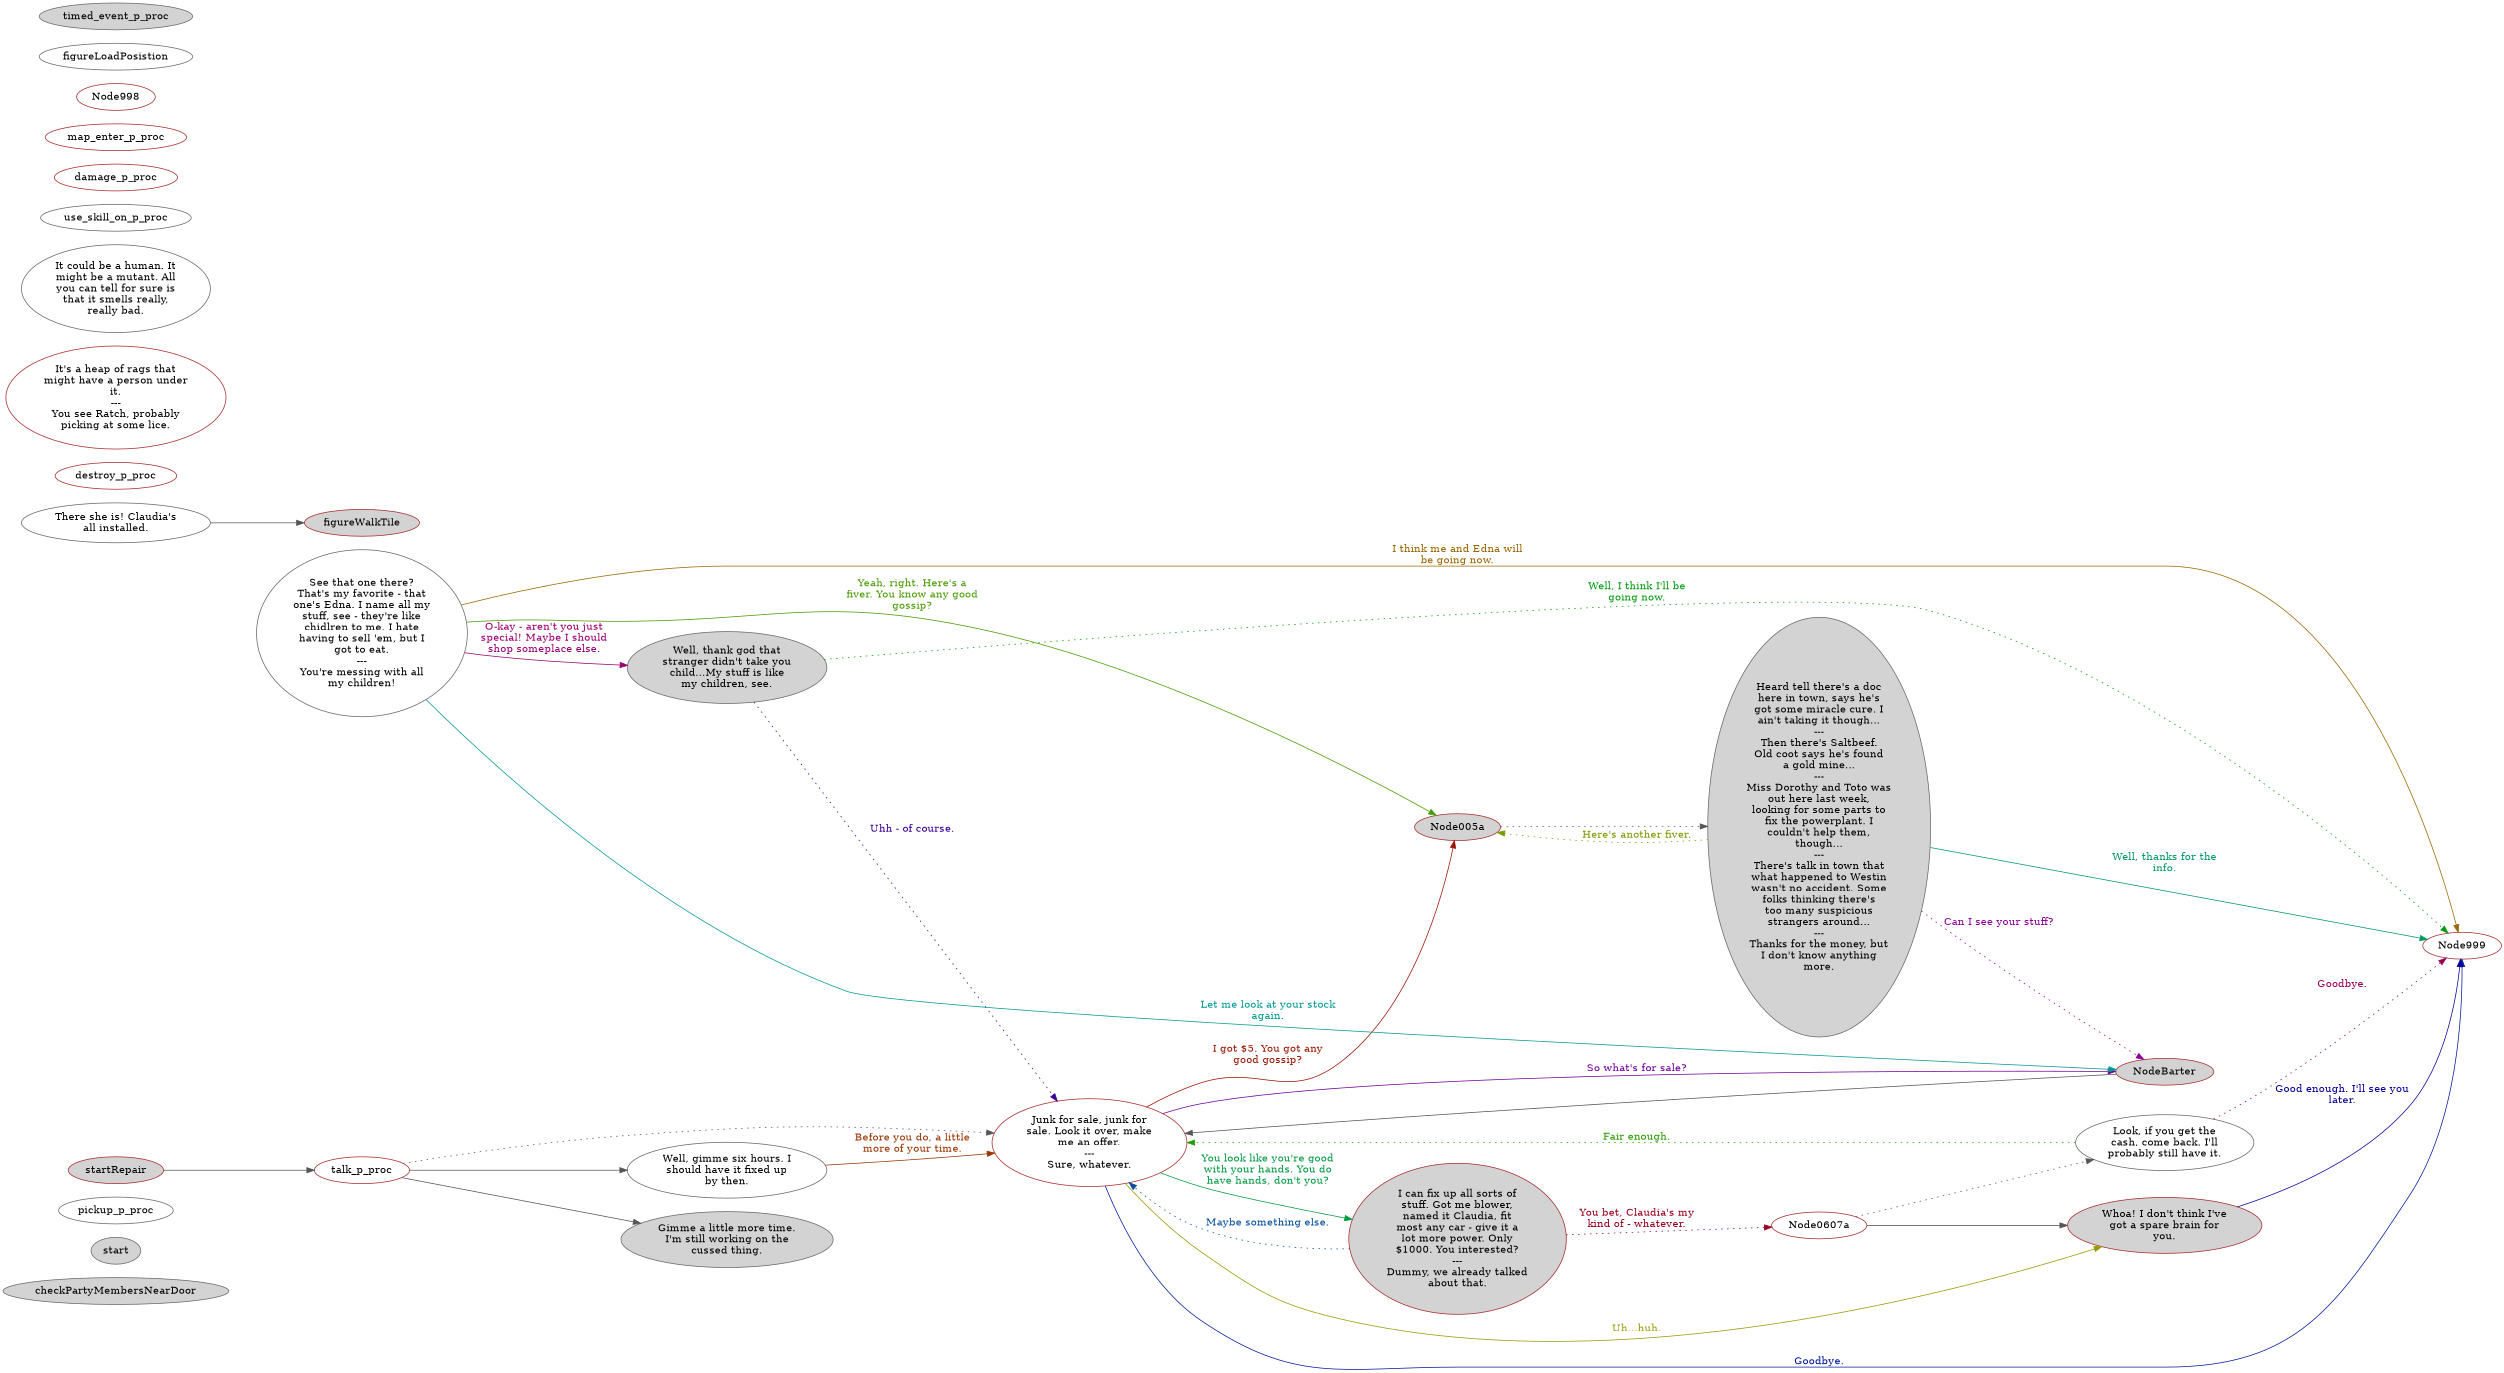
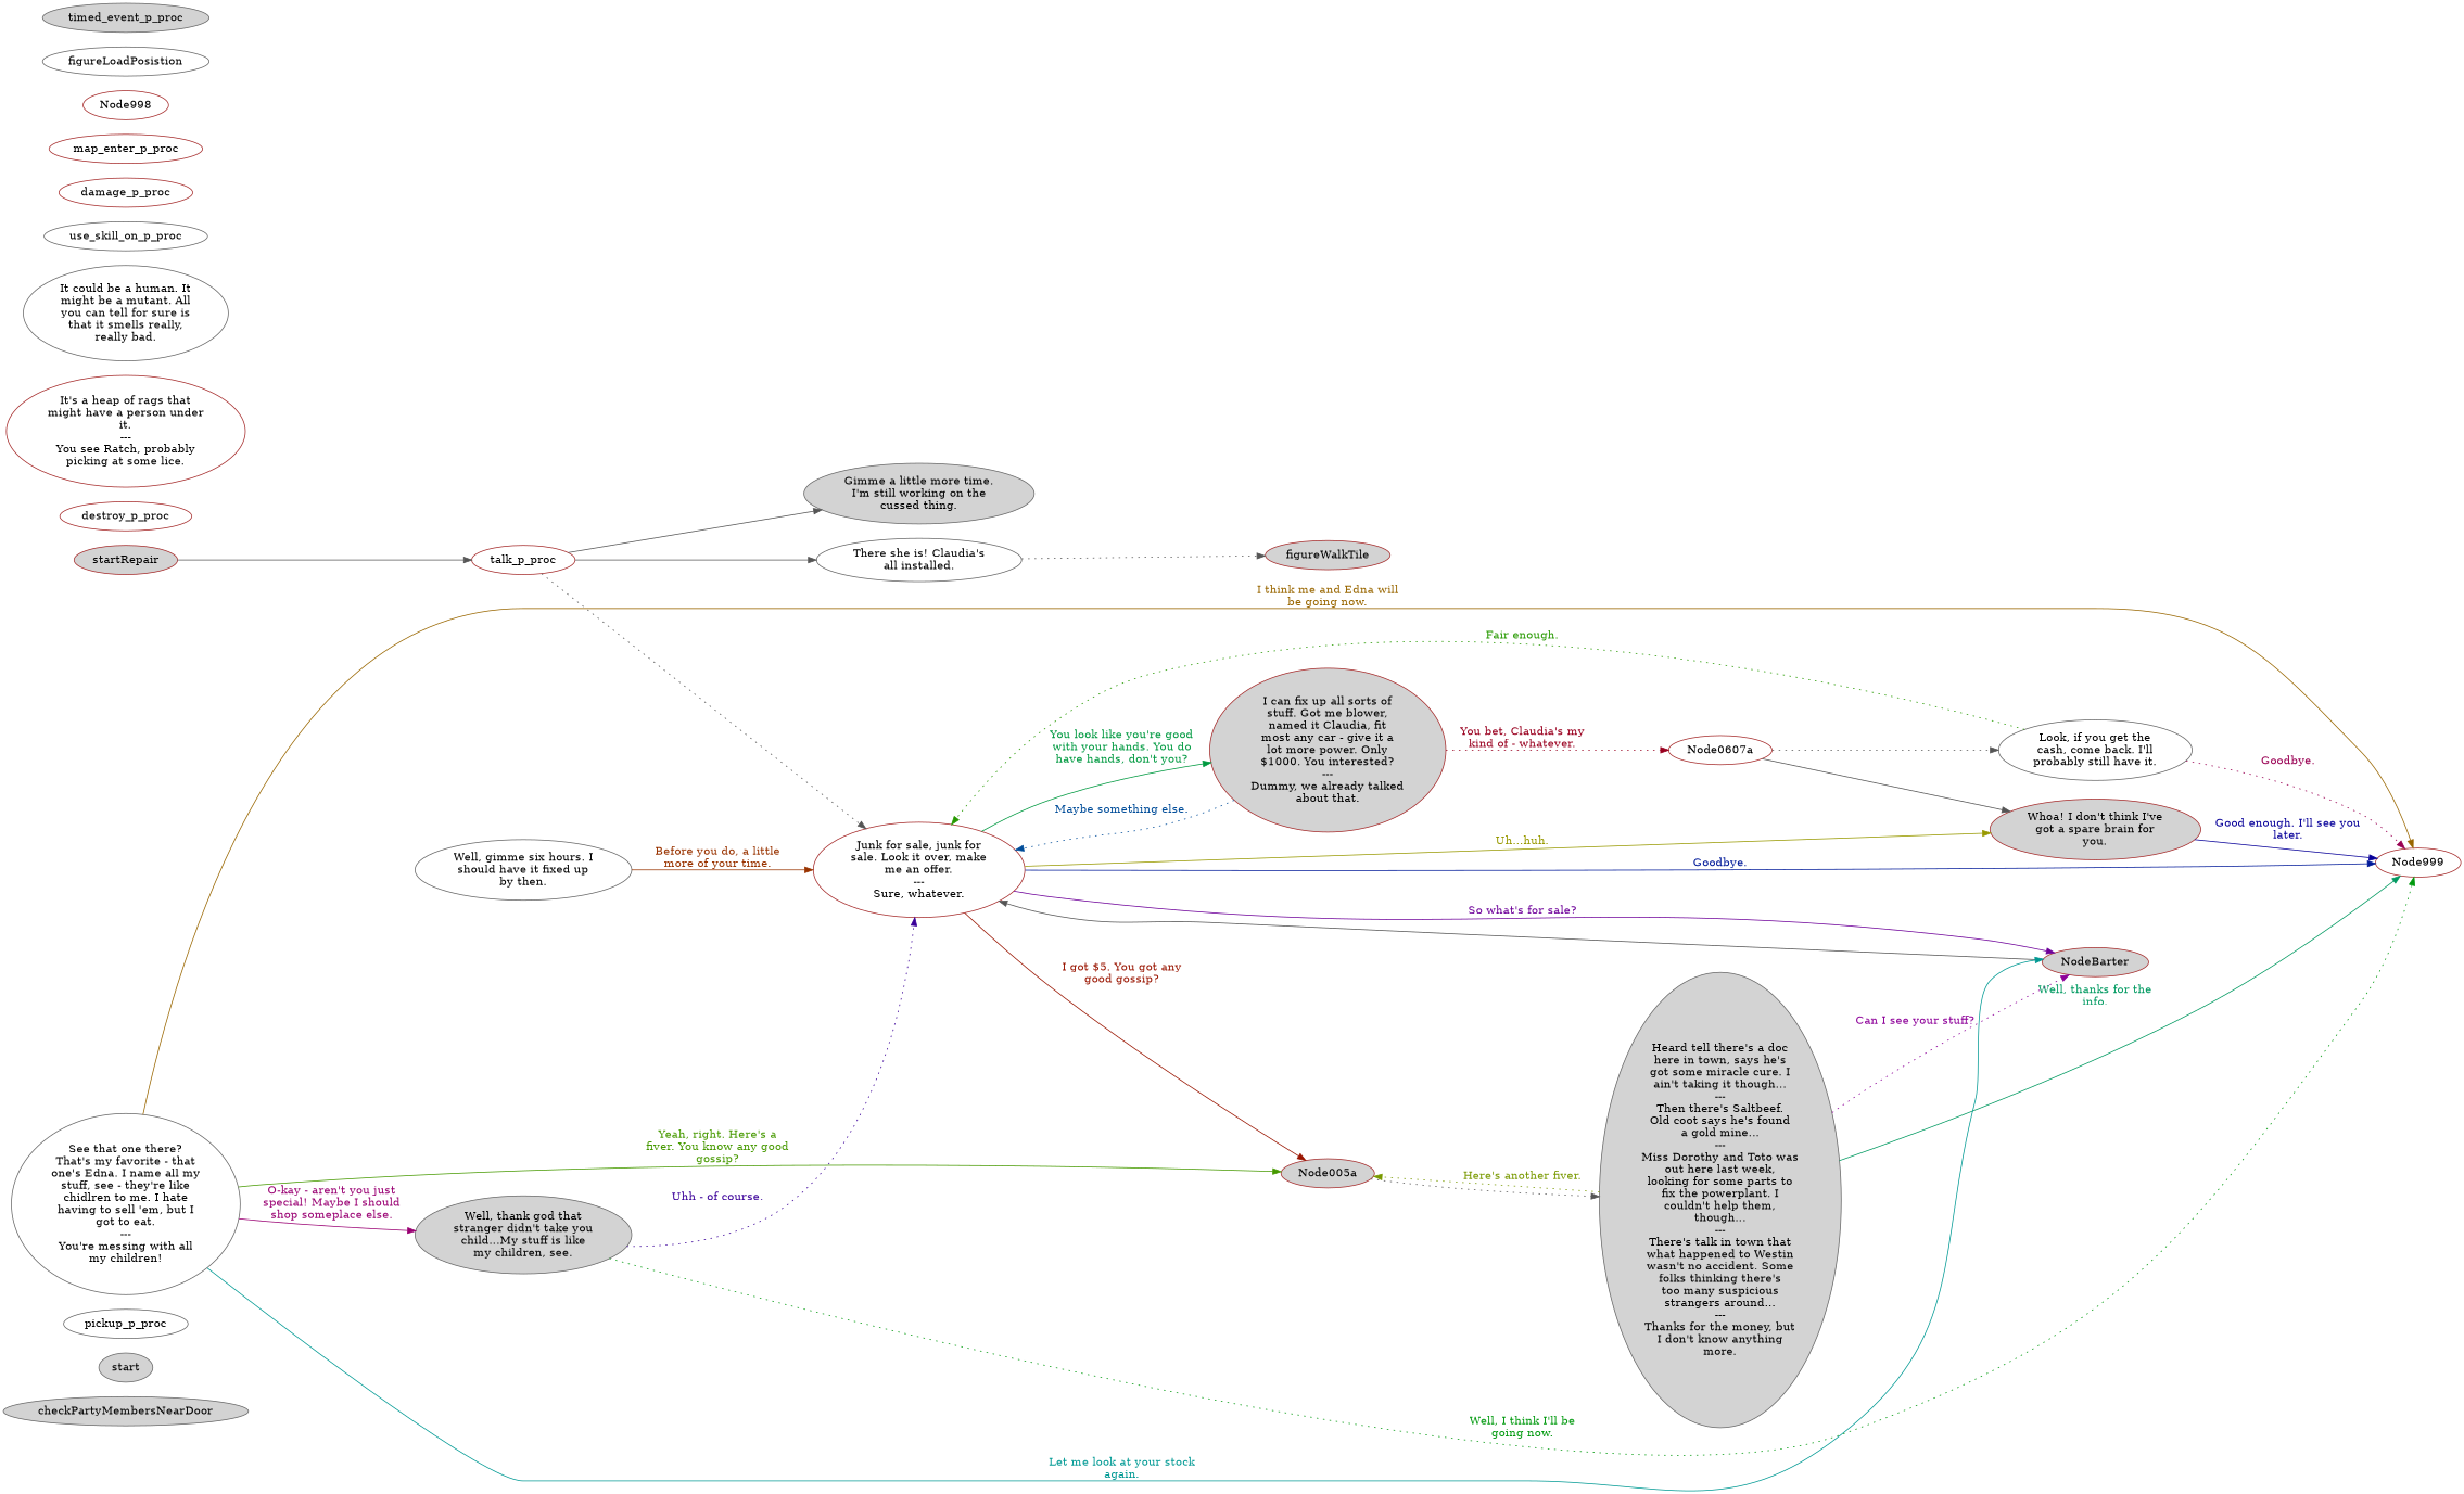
  digraph {
    rankdir=LR
    node [color=brown fillcolor=white style=filled]
    edge [color="#555555" style=solid]
    checkPartyMembersNearDoor [color=gray40 fillcolor=lightgrey]
    start [color=gray40 fillcolor=lightgrey]
    pickup_p_proc [color=gray40]
    talk_p_proc
    n5 [label="Junk for sale, junk for\nsale. Look it over, make\nme an offer.\n---\nSure, whatever."]
    n6 [color=gray40 fillcolor=lightgrey label="Gimme a little more time.\nI'm still working on the\ncussed thing."]
    n7 [color=gray40 label="There she is! Claudia's\nall installed."]
    Node999
    n9 [fillcolor=lightgrey label="Whoa! I don't think I've\ngot a spare brain for\nyou."]
    NodeBarter [fillcolor=lightgrey]
    n11 [fillcolor=lightgrey label="I can fix up all sorts of\nstuff. Got me blower,\nnamed it Claudia, fit\nmost any car - give it a\nlot more power. Only\n$1000. You interested?\n---\nDummy, we already talked\nabout that."]
    Node005a [fillcolor=lightgrey]
    figureWalkTile [fillcolor=lightgrey]
    startRepair [fillcolor=lightgrey]
    Node0607a
    n16 [color=gray40 fillcolor=lightgrey label="Heard tell there's a doc\nhere in town, says he's\ngot some miracle cure. I\nain't taking it though...\n---\nThen there's Saltbeef.\nOld coot says he's found\na gold mine...\n---\nMiss Dorothy and Toto was\nout here last week,\nlooking for some parts to\nfix the powerplant. I\ncouldn't help them,\nthough...\n---\nThere's talk in town that\nwhat happened to Westin\nwasn't no accident. Some\nfolks thinking there's\ntoo many suspicious\nstrangers around...\n---\nThanks for the money, but\nI don't know anything\nmore."]
    destroy_p_proc
    n18 [label="It's a heap of rags that\nmight have a person under\nit.\n---\nYou see Ratch, probably\npicking at some lice."]
    n19 [color=gray40 label="It could be a human. It\nmight be a mutant. All\nyou can tell for sure is\nthat it smells really,\nreally bad."]
    use_skill_on_p_proc [color=gray40]
    damage_p_proc
    map_enter_p_proc
    Node998
    n24 [color=gray40 label="Look, if you get the\ncash, come back. I'll\nprobably still have it."]
    n25 [color=gray40 label="See that one there?\nThat's my favorite - that\none's Edna. I name all my\nstuff, see - they're like\nchidlren to me. I hate\nhaving to sell 'em, but I\ngot to eat.\n---\nYou're messing with all\nmy children!"]
    n26 [color=gray40 fillcolor=lightgrey label="Well, thank god that\nstranger didn't take you\nchild...My stuff is like\nmy children, see."]
    n27 [color=gray40 label="Well, gimme six hours. I\nshould have it fixed up\nby then."]
    figureLoadPosistion [color=gray40]
    timed_event_p_proc [color=gray40 fillcolor=lightgrey]
    talk_p_proc -> n5 [style=dotted]
    talk_p_proc -> n6
-   talk_p_proc -> n27
+   talk_p_proc -> n7
    n5 -> Node999 [color="#001999" fontcolor="#001999" label="Goodbye."]
    n5 -> n9 [color="#989900" fontcolor="#989900" label="Uh...huh."]
    n5 -> NodeBarter [color="#6D0099" fontcolor="#6D0099" label="So what's for sale?"]
    n5 -> n11 [color="#009940" fontcolor="#009940" label="You look like you're good\nwith your hands. You do\nhave hands, don't you?"]
    n5 -> Node005a [color="#991400" fontcolor="#991400" label="I got $5. You got any\ngood gossip?"]
-   n7 -> figureWalkTile
+   n7 -> figureWalkTile [style=dotted]
    n9 -> Node999 [color="#070099" fontcolor="#070099" label="Good enough. I'll see you\nlater."]
    NodeBarter -> n5
    n11 -> n5 [color="#004C99" fontcolor="#004C99" label="Maybe something else." style=dotted]
    n11 -> Node0607a [color="#99001F" fontcolor="#99001F" label="You bet, Claudia's my\nkind of - whatever." style=dotted]
    Node005a -> n16 [style=dotted]
    startRepair -> talk_p_proc
    Node0607a -> n9
    Node0607a -> n24 [style=dotted]
    n16 -> Node999 [color="#009960" fontcolor="#009960" label="Well, thanks for the\ninfo."]
    n16 -> NodeBarter [color="#8D0099" fontcolor="#8D0099" label="Can I see your stuff?" style=dotted]
    n16 -> Node005a [color="#799900" fontcolor="#799900" label="Here's another fiver." style=dotted]
    n24 -> n5 [color="#269900" fontcolor="#269900" label="Fair enough." style=dotted]
    n24 -> Node999 [color="#990053" fontcolor="#990053" label="Goodbye." style=dotted]
    n25 -> Node999 [color="#996600" fontcolor="#996600" label="I think me and Edna will\nbe going now."]
    n25 -> NodeBarter [color="#009993" fontcolor="#009993" label="Let me look at your stock\nagain."]
    n25 -> Node005a [color="#469900" fontcolor="#469900" label="Yeah, right. Here's a\nfiver. You know any good\ngossip?"]
    n25 -> n26 [color="#990072" fontcolor="#990072" label="O-kay - aren't you just\nspecial! Maybe I should\nshop someplace else."]
    n26 -> n5 [color="#3A0099" fontcolor="#3A0099" label="Uhh - of course." style=dotted]
    n26 -> Node999 [color="#00990D" fontcolor="#00990D" label="Well, I think I'll be\ngoing now." style=dotted]
    n27 -> n5 [color="#993300" fontcolor="#993300" label="Before you do, a little\nmore of your time."]
  }
